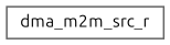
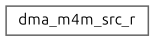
  digraph {
    rankdir=LR
    fontname=Ubuntu
-   n1 [color=grey40 fillcolor=white fontname=Ubuntu fontsize=10 height=0.2 label=dma_m2m_src_r shape=box style=filled width=0.4]
+   n1 [color=grey40 fillcolor=white fontname=Ubuntu fontsize=10 height=0.2 label=dma_m4m_src_r shape=box style=filled width=0.4]
  }
